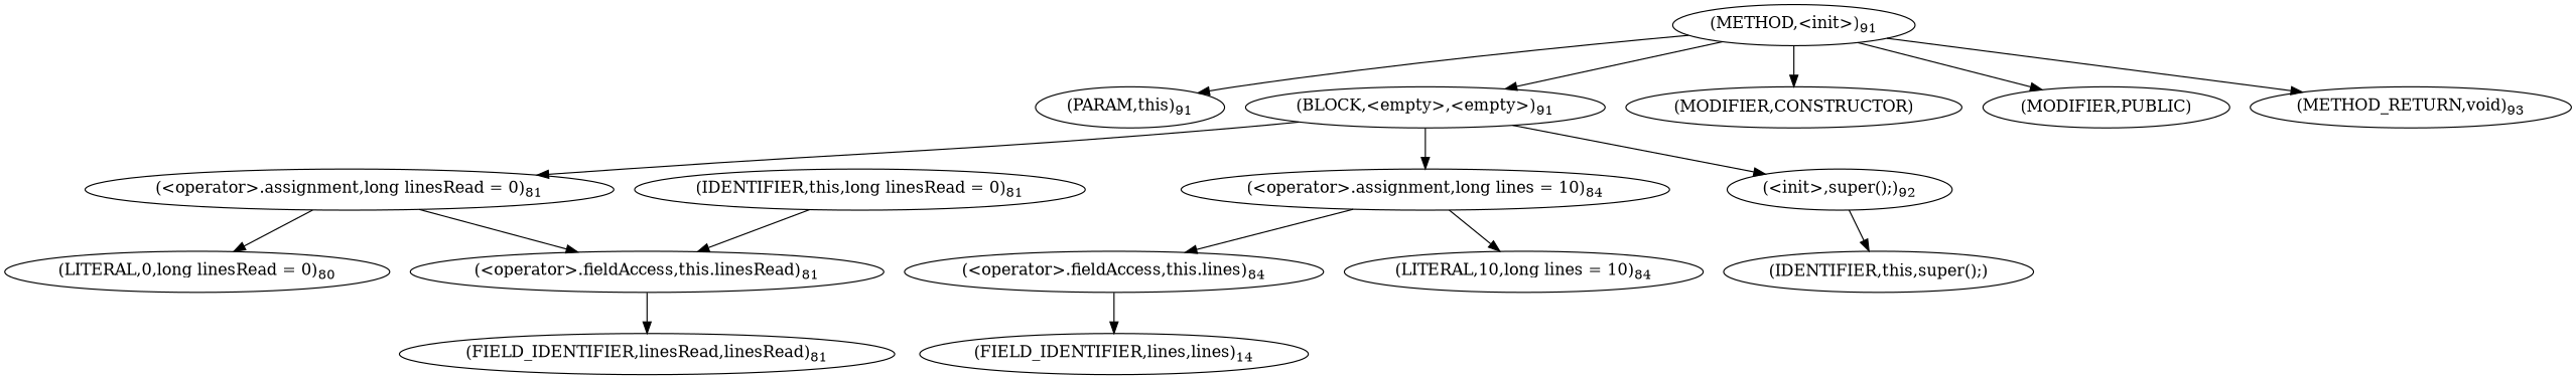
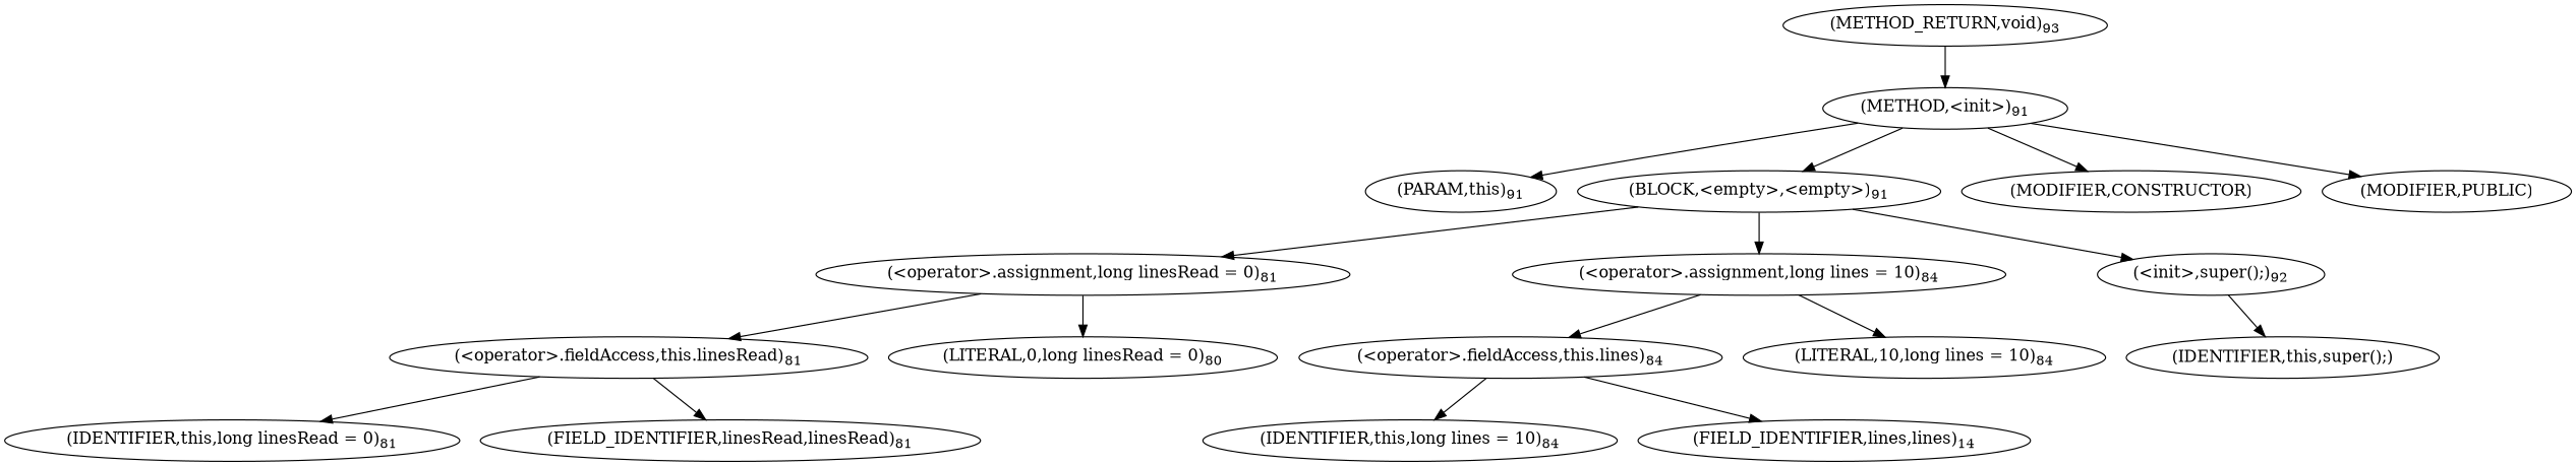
  digraph {
    n1 [label=<(METHOD,&lt;init&gt;)<SUB>91</SUB>>]
    n2 [label=<(PARAM,this)<SUB>91</SUB>>]
    n3 [label=<(BLOCK,&lt;empty&gt;,&lt;empty&gt;)<SUB>91</SUB>>]
    n4 [label=<(MODIFIER,CONSTRUCTOR)>]
    n5 [label=<(MODIFIER,PUBLIC)>]
    n6 [label=<(METHOD_RETURN,void)<SUB>93</SUB>>]
    n7 [label=<(&lt;operator&gt;.assignment,long linesRead = 0)<SUB>81</SUB>>]
    n8 [label=<(&lt;operator&gt;.assignment,long lines = 10)<SUB>84</SUB>>]
    n9 [label=<(&lt;init&gt;,super();)<SUB>92</SUB>>]
    n10 [label=<(&lt;operator&gt;.fieldAccess,this.linesRead)<SUB>81</SUB>>]
    n11 [label=<(LITERAL,0,long linesRead = 0)<SUB>80</SUB>>]
    n12 [label=<(&lt;operator&gt;.fieldAccess,this.lines)<SUB>84</SUB>>]
    n13 [label=<(LITERAL,10,long lines = 10)<SUB>84</SUB>>]
    n14 [label=<(IDENTIFIER,this,super();)>]
    n15 [label=<(IDENTIFIER,this,long linesRead = 0)<SUB>81</SUB>>]
    n16 [label=<(FIELD_IDENTIFIER,linesRead,linesRead)<SUB>81</SUB>>]
+   n17 [label=<(IDENTIFIER,this,long lines = 10)<SUB>84</SUB>>]
    n18 [label=<(FIELD_IDENTIFIER,lines,lines)<SUB>14</SUB>>]
    n1 -> n2
    n1 -> n3
    n1 -> n4
    n1 -> n5
-   n1 -> n6
+   n6 -> n1
    n3 -> n7
    n3 -> n8
    n3 -> n9
    n7 -> n10
    n7 -> n11
    n8 -> n12
    n8 -> n13
    n9 -> n14
-   n15 -> n10
+   n10 -> n15
    n10 -> n16
+   n12 -> n17
    n12 -> n18
  }
